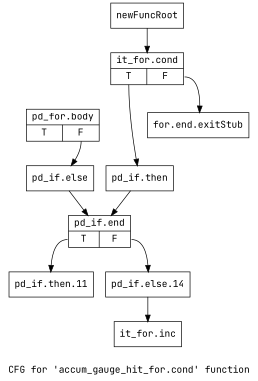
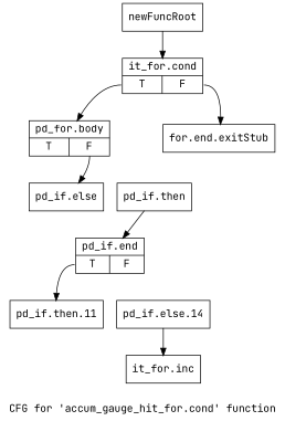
  digraph {
    fontname="JetBrains Mono"
    label="CFG for 'accum_gauge_hit_for.cond' function"
    node [fontname="JetBrains Mono" shape=record]
    edge [fontname="JetBrains Mono"]
    n1 [label="{newFuncRoot}"]
    n2 [label="{it_for.cond|{<s0>T|<s1>F}}"]
    n3 [label="{for.end.exitStub}"]
    n4 [label="{pd_for.body|{<s0>T|<s1>F}}"]
    n5 [label="{pd_if.else}"]
    n6 [label="{pd_if.then}"]
    n7 [label="{pd_if.end|{<s0>T|<s1>F}}"]
    n8 [label="{pd_if.then.11}"]
    n9 [label="{pd_if.else.14}"]
    n10 [label="{it_for.inc}"]
    n1 -> n2
    n2 -> n3 [tailport=s1]
-   n2 -> n6 [tailport=s0]
+   n2 -> n4 [tailport=s0]
    n4 -> n5 [tailport=s1]
-   n5 -> n7
    n6 -> n7
    n7 -> n8 [tailport=s0]
-   n7 -> n9 [tailport=s1]
    n9 -> n10
  }
